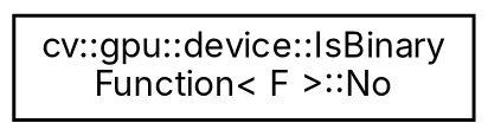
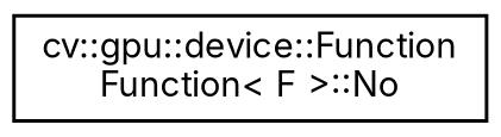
  digraph {
    rankdir=TB
    fontname=Inter
-   n1 [color=black fillcolor=white fontname=Inter fontsize=10 height=0.2 label="cv::gpu::device::IsBinary\lFunction\< F \>::No" shape=record style=filled width=0.4]
+   n1 [color=black fillcolor=white fontname=Inter fontsize=10 height=0.2 label="cv::gpu::device::Function\lFunction\< F \>::No" shape=record style=filled width=0.4]
  }
